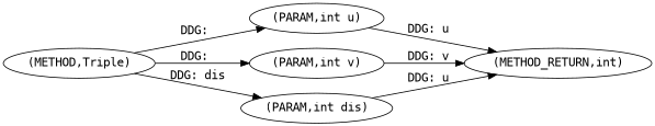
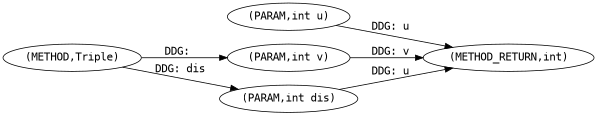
  digraph {
    fontname="DejaVu Sans Mono"
    rankdir=LR
    node [fontname="DejaVu Sans Mono"]
    edge [fontname="DejaVu Sans Mono"]
    n1 [label="(METHOD,Triple)"]
    n2 [label="(PARAM,int u)"]
    n3 [label="(PARAM,int v)"]
    n4 [label="(PARAM,int dis)"]
    n5 [label="(METHOD_RETURN,int)"]
-   n1 -> n2 [label="DDG: "]
    n1 -> n3 [label="DDG: "]
    n1 -> n4 [label="DDG: dis"]
    n2 -> n5 [label="DDG: u"]
    n3 -> n5 [label="DDG: v"]
    n4 -> n5 [label="DDG: u"]
  }
